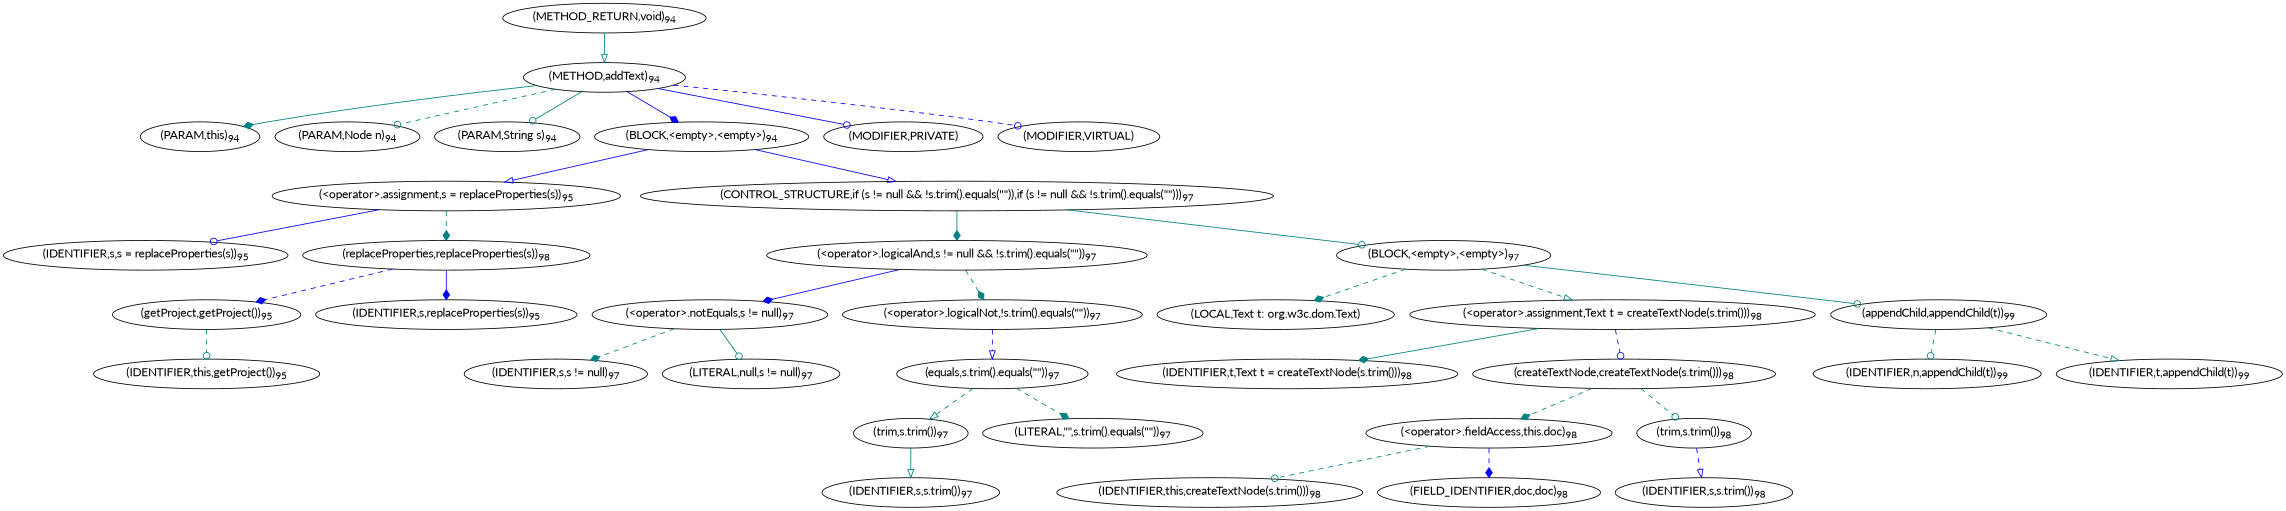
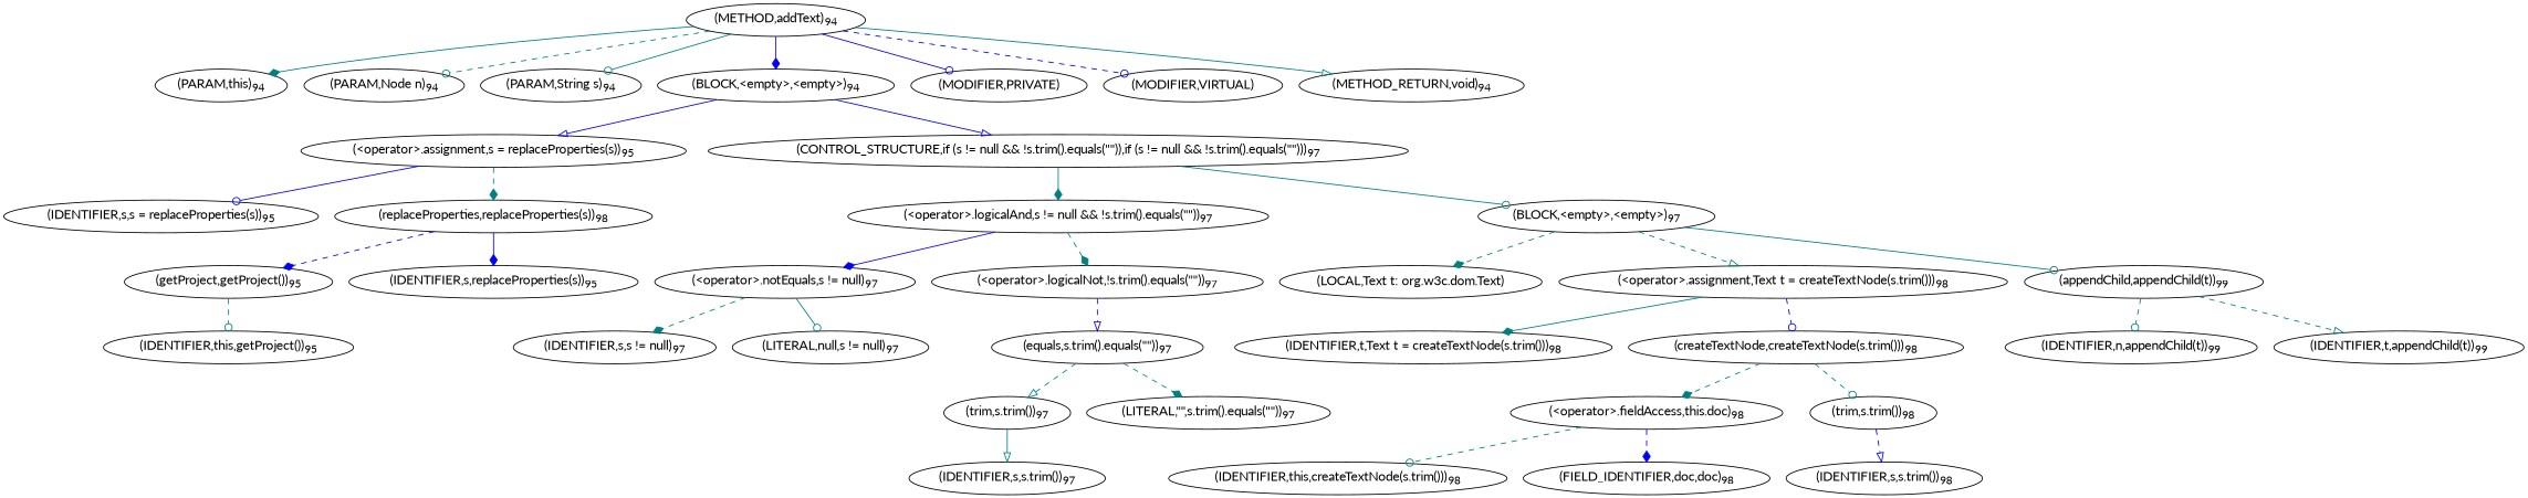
  digraph {
    fontname=Lato
    node [fontname=Lato]
    edge [arrowhead=diamond color=teal fontname=Lato style=dashed]
    n1 [label=<(METHOD,addText)<SUB>94</SUB>>]
    n2 [label=<(PARAM,this)<SUB>94</SUB>>]
    n3 [label=<(PARAM,Node n)<SUB>94</SUB>>]
    n4 [label=<(PARAM,String s)<SUB>94</SUB>>]
    n5 [label=<(BLOCK,&lt;empty&gt;,&lt;empty&gt;)<SUB>94</SUB>>]
    n6 [label=<(MODIFIER,PRIVATE)>]
    n7 [label=<(MODIFIER,VIRTUAL)>]
    n8 [label=<(METHOD_RETURN,void)<SUB>94</SUB>>]
    n9 [label=<(&lt;operator&gt;.assignment,s = replaceProperties(s))<SUB>95</SUB>>]
    n10 [label=<(CONTROL_STRUCTURE,if (s != null &amp;&amp; !s.trim().equals(&quot;&quot;)),if (s != null &amp;&amp; !s.trim().equals(&quot;&quot;)))<SUB>97</SUB>>]
    n11 [label=<(IDENTIFIER,s,s = replaceProperties(s))<SUB>95</SUB>>]
    n12 [label=<(replaceProperties,replaceProperties(s))<SUB>98</SUB>>]
    n13 [label=<(&lt;operator&gt;.logicalAnd,s != null &amp;&amp; !s.trim().equals(&quot;&quot;))<SUB>97</SUB>>]
    n14 [label=<(BLOCK,&lt;empty&gt;,&lt;empty&gt;)<SUB>97</SUB>>]
    n15 [label=<(getProject,getProject())<SUB>95</SUB>>]
    n16 [label=<(IDENTIFIER,s,replaceProperties(s))<SUB>95</SUB>>]
    n17 [label=<(IDENTIFIER,this,getProject())<SUB>95</SUB>>]
    n18 [label=<(&lt;operator&gt;.notEquals,s != null)<SUB>97</SUB>>]
    n19 [label=<(&lt;operator&gt;.logicalNot,!s.trim().equals(&quot;&quot;))<SUB>97</SUB>>]
    n20 [label=<(LOCAL,Text t: org.w3c.dom.Text)>]
    n21 [label=<(&lt;operator&gt;.assignment,Text t = createTextNode(s.trim()))<SUB>98</SUB>>]
    n22 [label=<(appendChild,appendChild(t))<SUB>99</SUB>>]
    n23 [label=<(IDENTIFIER,s,s != null)<SUB>97</SUB>>]
    n24 [label=<(LITERAL,null,s != null)<SUB>97</SUB>>]
    n25 [label=<(equals,s.trim().equals(&quot;&quot;))<SUB>97</SUB>>]
    n26 [label=<(trim,s.trim())<SUB>97</SUB>>]
    n27 [label=<(LITERAL,&quot;&quot;,s.trim().equals(&quot;&quot;))<SUB>97</SUB>>]
    n28 [label=<(IDENTIFIER,s,s.trim())<SUB>97</SUB>>]
    n29 [label=<(IDENTIFIER,t,Text t = createTextNode(s.trim()))<SUB>98</SUB>>]
    n30 [label=<(createTextNode,createTextNode(s.trim()))<SUB>98</SUB>>]
    n31 [label=<(IDENTIFIER,n,appendChild(t))<SUB>99</SUB>>]
    n32 [label=<(IDENTIFIER,t,appendChild(t))<SUB>99</SUB>>]
    n33 [label=<(&lt;operator&gt;.fieldAccess,this.doc)<SUB>98</SUB>>]
    n34 [label=<(trim,s.trim())<SUB>98</SUB>>]
    n35 [label=<(IDENTIFIER,this,createTextNode(s.trim()))<SUB>98</SUB>>]
    n36 [label=<(FIELD_IDENTIFIER,doc,doc)<SUB>98</SUB>>]
    n37 [label=<(IDENTIFIER,s,s.trim())<SUB>98</SUB>>]
    n1 -> n2 [style=solid]
    n1 -> n3 [arrowhead=odot]
    n1 -> n4 [arrowhead=odot style=solid]
    n1 -> n5 [color=blue style=solid]
    n1 -> n6 [arrowhead=odot color=blue style=solid]
    n1 -> n7 [arrowhead=odot color=blue]
-   n8 -> n1 [arrowhead=onormal style=solid]
+   n1 -> n8 [arrowhead=onormal style=solid]
    n5 -> n9 [arrowhead=onormal color=blue style=solid]
    n5 -> n10 [arrowhead=onormal color=blue style=solid]
    n9 -> n11 [arrowhead=odot color=blue style=solid]
    n9 -> n12
    n10 -> n13 [style=solid]
    n10 -> n14 [arrowhead=odot style=solid]
    n12 -> n15 [color=blue]
    n12 -> n16 [color=blue style=solid]
    n13 -> n18 [color=blue style=solid]
    n13 -> n19
    n14 -> n20
    n14 -> n21 [arrowhead=onormal]
    n14 -> n22 [arrowhead=odot style=solid]
    n15 -> n17 [arrowhead=odot]
    n18 -> n23
    n18 -> n24 [arrowhead=odot style=solid]
    n19 -> n25 [arrowhead=onormal color=blue]
    n21 -> n29 [style=solid]
    n21 -> n30 [arrowhead=odot color=blue]
    n22 -> n31 [arrowhead=odot]
    n22 -> n32 [arrowhead=onormal]
    n25 -> n26 [arrowhead=onormal]
    n25 -> n27
    n26 -> n28 [arrowhead=onormal style=solid]
    n30 -> n33
    n30 -> n34 [arrowhead=odot]
    n33 -> n35 [arrowhead=odot]
    n33 -> n36 [color=blue]
    n34 -> n37 [arrowhead=onormal color=blue]
  }
